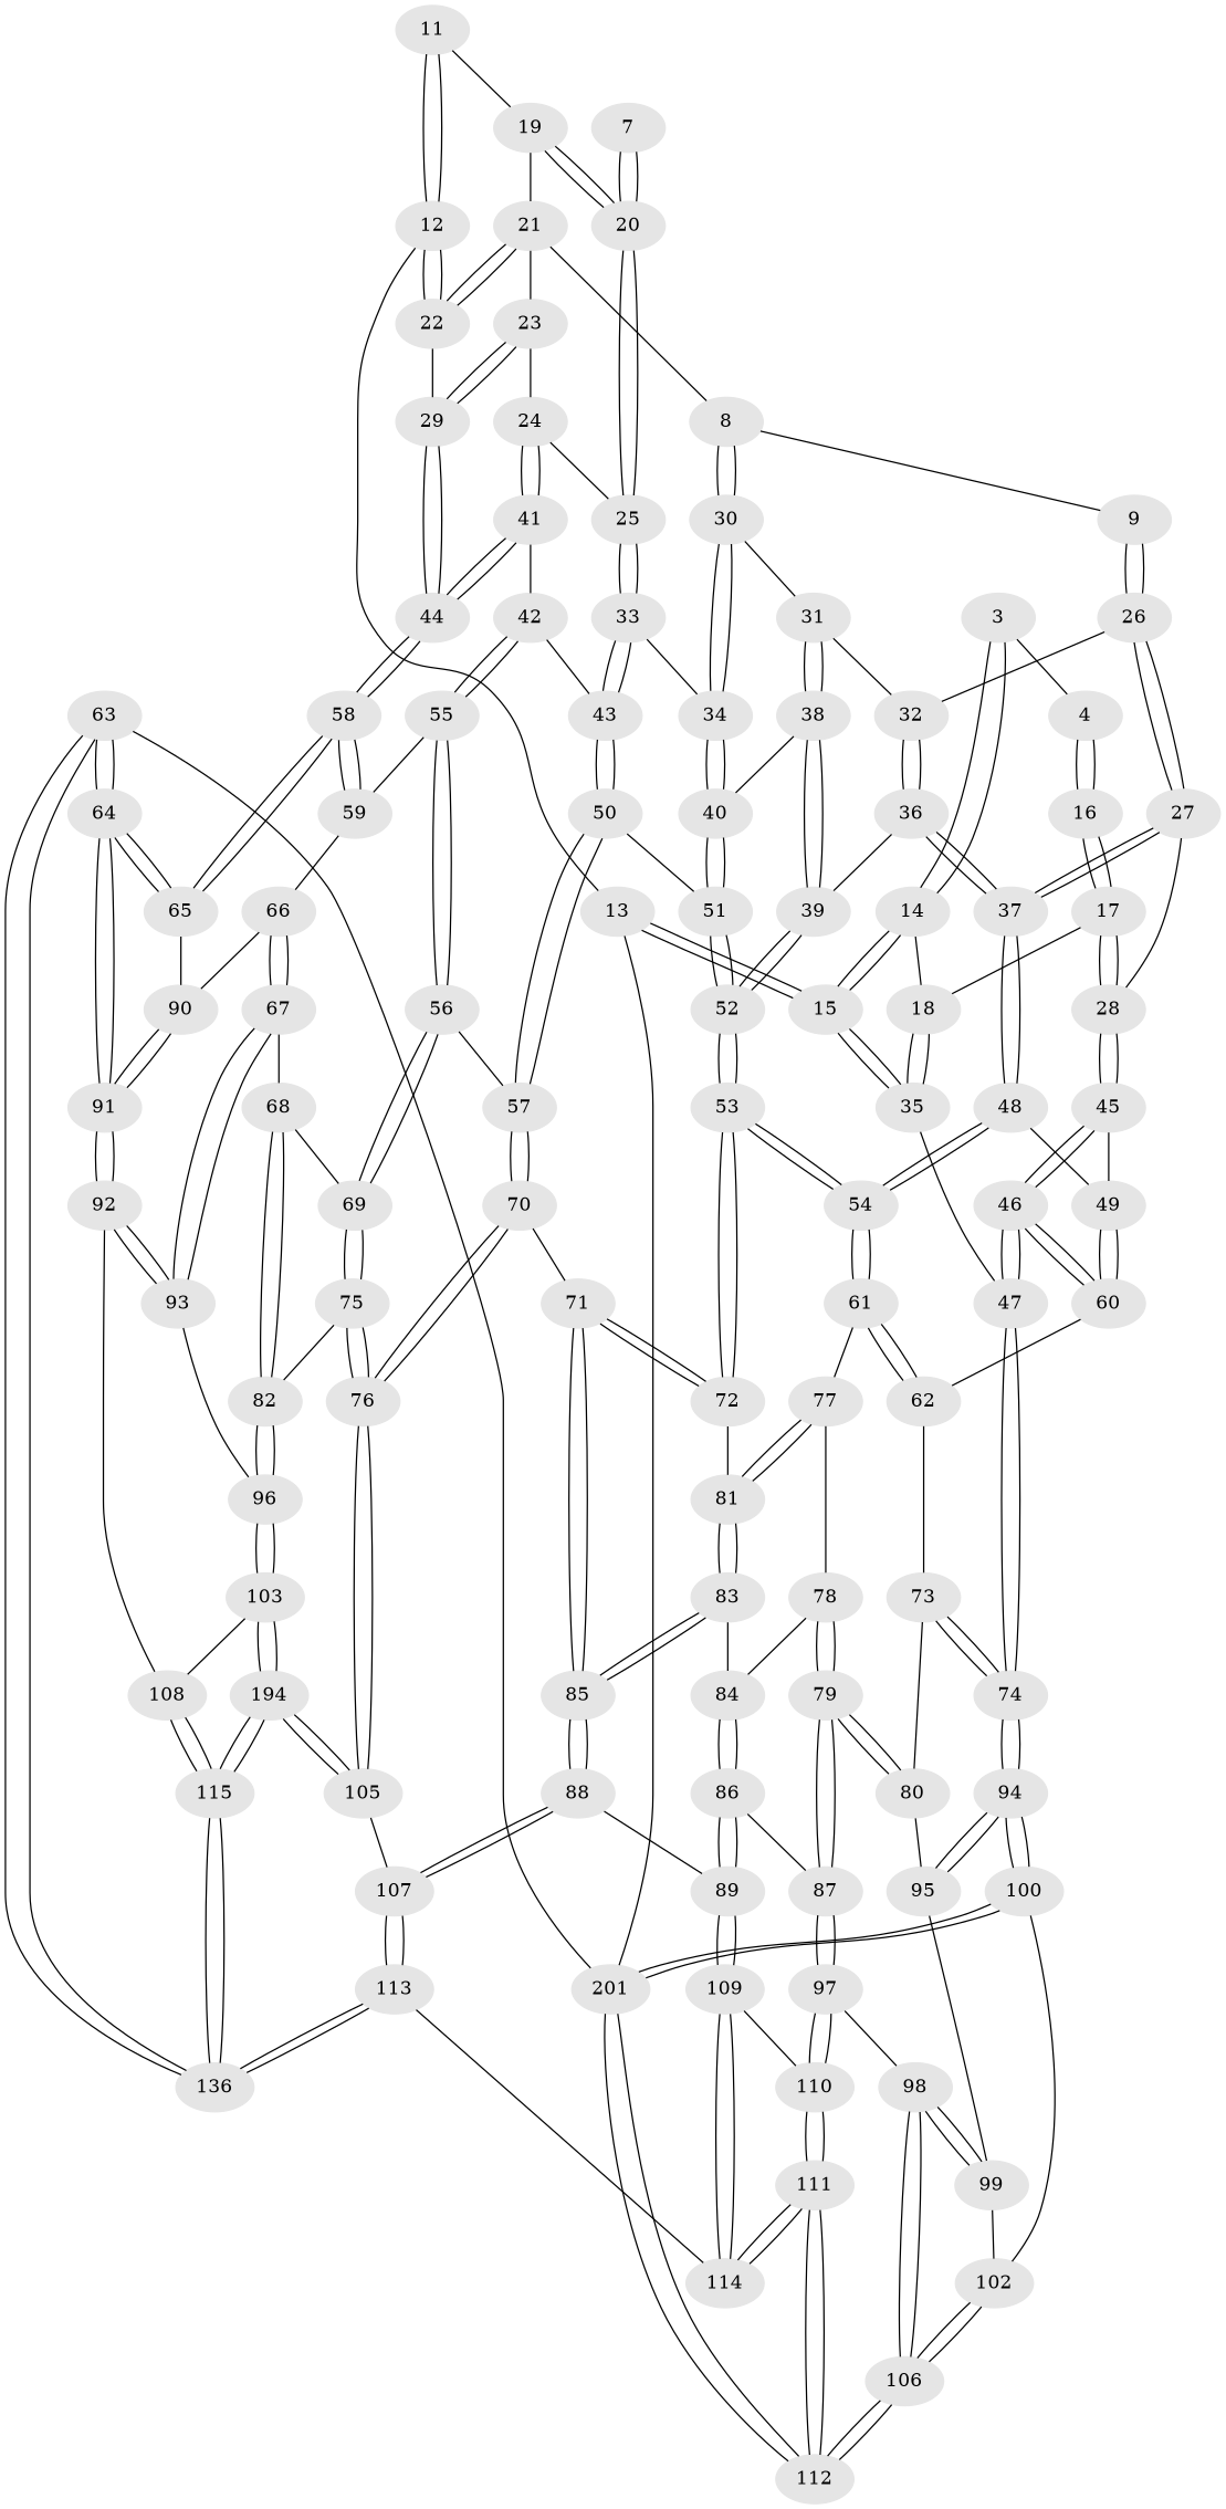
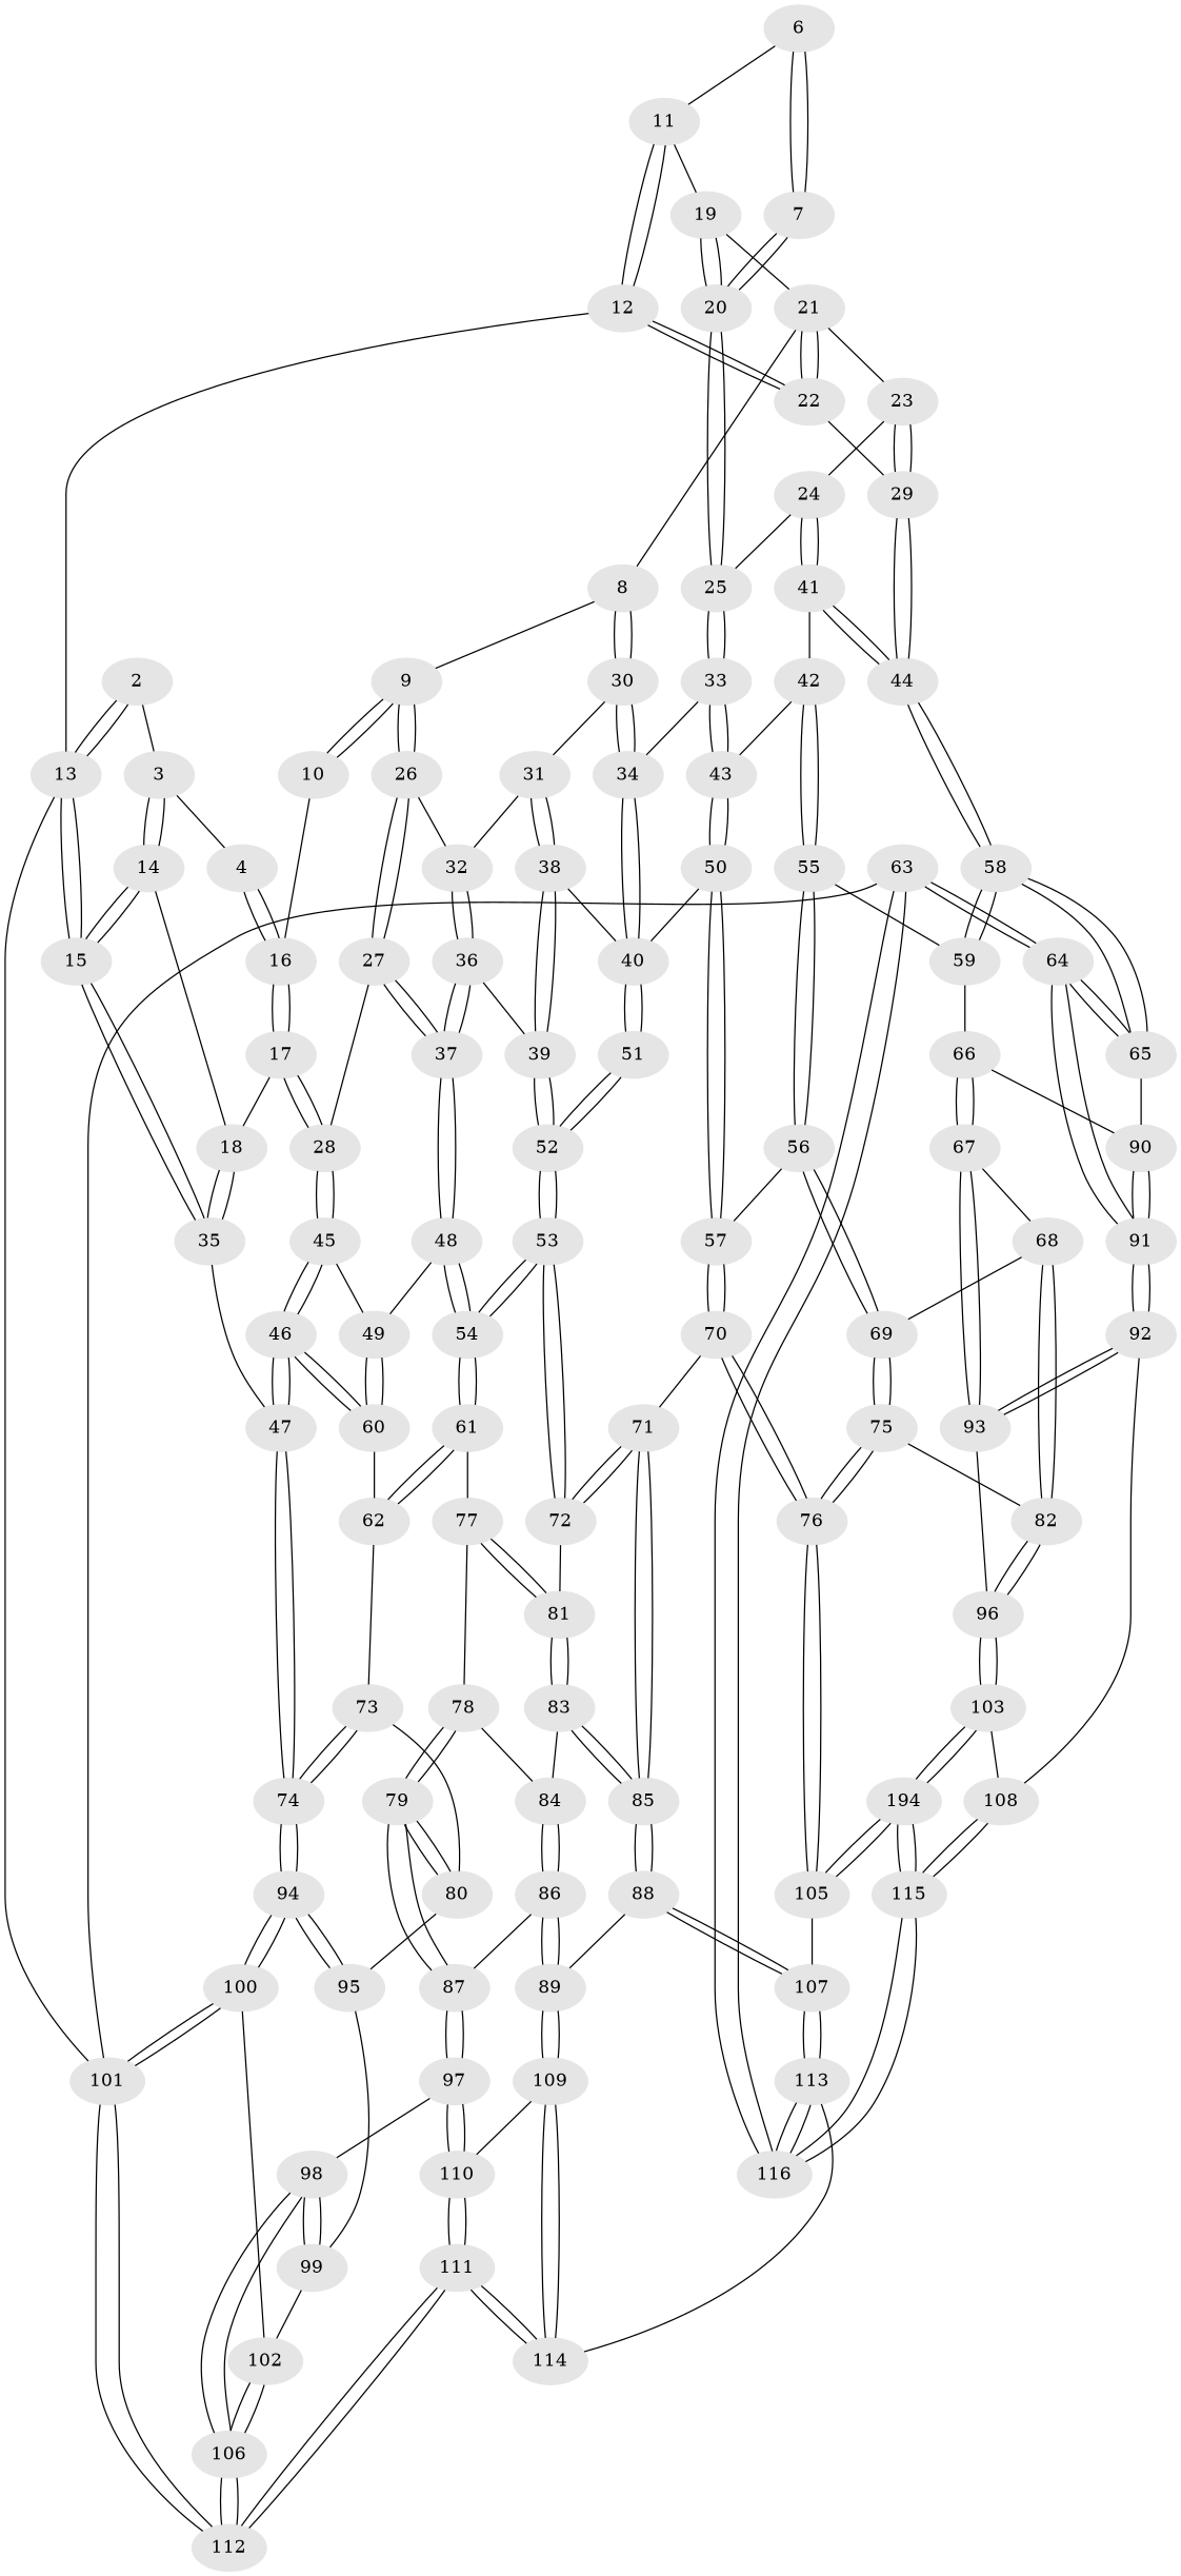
  graph {
    node [color=gray90 style=filled]
+   2
    3
    13
+   6
    7
    11
    4
    14
    15
-   101 [label=201]
+   101
    16
    18
    17
+   10
    20
    12
    19
    8
    9
    30
    25
    26
    31
    34
    27
    32
    22
    21
    29
    63
    64
-   116 [label=136]
+   116
    35
    112
    47
    28
    45
    23
    33
    24
    44
    41
    42
    43
    37
    36
    48
    46
    49
    58
    38
    40
    39
    50
    51
    74
    52
    54
    53
    55
    56
    59
    57
    65
    60
    62
    94
    61
    70
    72
    81
    77
    69
    66
    75
    71
    76
    90
    67
    73
    78
    80
    91
    92
    68
    93
    82
    96
    85
    105
    88
    83
    95
    100
    107
    79
    84
    87
    86
    97
    99
    103
    89
    109
    98
    110
    113
    114
    108
    115
    102
    n112 [label=194]
    106
    111
+   2 -- 3
+   2 -- 13
+   2 -- 13
    3 -- 4
    3 -- 14
    3 -- 14
    13 -- 15
    13 -- 15
    13 -- 101
+   6 -- 7
+   6 -- 7
+   6 -- 11
    7 -- 20
    7 -- 20
    11 -- 12
    11 -- 12
    11 -- 19
    4 -- 16
    4 -- 16
    14 -- 15
    14 -- 15
    14 -- 18
    15 -- 35
    15 -- 35
    101 -- 112
    101 -- 112
    16 -- 17
    16 -- 17
    18 -- 35
    18 -- 35
    17 -- 18
    17 -- 28
    17 -- 28
+   10 -- 16
    20 -- 25
    20 -- 25
    12 -- 13
    12 -- 22
    12 -- 22
    19 -- 20
    19 -- 20
    19 -- 21
    8 -- 9
    8 -- 30
    8 -- 30
+   9 -- 10
+   9 -- 10
    9 -- 26
    9 -- 26
    30 -- 31
    30 -- 34
    30 -- 34
    25 -- 33
    25 -- 33
    26 -- 27
    26 -- 27
    26 -- 32
    31 -- 32
    31 -- 38
    31 -- 38
    34 -- 40
    34 -- 40
    27 -- 28
    27 -- 37
    27 -- 37
    32 -- 36
    32 -- 36
    22 -- 29
    21 -- 8
    21 -- 22
    21 -- 22
    21 -- 23
    29 -- 44
    29 -- 44
    63 -- 101
    63 -- 64
    63 -- 64
    63 -- 116
    63 -- 116
    64 -- 65
    64 -- 65
    64 -- 91
    64 -- 91
    35 -- 47
    47 -- 74
    47 -- 74
    28 -- 45
    28 -- 45
    45 -- 46
    45 -- 46
    45 -- 49
    23 -- 29
    23 -- 29
    23 -- 24
    33 -- 34
    33 -- 43
    33 -- 43
    24 -- 25
    24 -- 41
    24 -- 41
    44 -- 58
    44 -- 58
    41 -- 44
    41 -- 44
    41 -- 42
    42 -- 43
    42 -- 55
    42 -- 55
    43 -- 50
    43 -- 50
    37 -- 48
    37 -- 48
    36 -- 37
    36 -- 37
    36 -- 39
    48 -- 49
    48 -- 54
    48 -- 54
    46 -- 47
    46 -- 47
    46 -- 60
    46 -- 60
    49 -- 60
    49 -- 60
    58 -- 59
    58 -- 59
    58 -- 65
    58 -- 65
    38 -- 40
    38 -- 39
    38 -- 39
    40 -- 51
    40 -- 51
    39 -- 52
    39 -- 52
-   50 -- 51
+   50 -- 40
    50 -- 57
    50 -- 57
    51 -- 52
    51 -- 52
    74 -- 94
    74 -- 94
    52 -- 53
    52 -- 53
    54 -- 61
    54 -- 61
    53 -- 54
    53 -- 54
    53 -- 72
    53 -- 72
    55 -- 56
    55 -- 56
    55 -- 59
    56 -- 57
    56 -- 69
    56 -- 69
    59 -- 66
    57 -- 70
    57 -- 70
    65 -- 90
    60 -- 62
    62 -- 73
    94 -- 95
    94 -- 95
    94 -- 100
    94 -- 100
    61 -- 62
    61 -- 62
    61 -- 77
    70 -- 71
    70 -- 76
    70 -- 76
    72 -- 81
    81 -- 83
    81 -- 83
    77 -- 81
    77 -- 81
    77 -- 78
    69 -- 75
    69 -- 75
    66 -- 90
    66 -- 67
    66 -- 67
    75 -- 76
    75 -- 76
    75 -- 82
    71 -- 72
    71 -- 72
    71 -- 85
    71 -- 85
    76 -- 105
    76 -- 105
    90 -- 91
    90 -- 91
    67 -- 68
    67 -- 93
    67 -- 93
    73 -- 74
    73 -- 74
    73 -- 80
    78 -- 79
    78 -- 79
    78 -- 84
    80 -- 95
    91 -- 92
    91 -- 92
    92 -- 93
    92 -- 93
    92 -- 108
    68 -- 69
    68 -- 82
    68 -- 82
    93 -- 96
    82 -- 96
    82 -- 96
    96 -- 103
    96 -- 103
    85 -- 88
    85 -- 88
    105 -- 107
    88 -- 107
    88 -- 107
    88 -- 89
    83 -- 85
    83 -- 85
    83 -- 84
    95 -- 99
    100 -- 101
    100 -- 101
    100 -- 102
    107 -- 113
    107 -- 113
    79 -- 80
    79 -- 80
    79 -- 87
    79 -- 87
    84 -- 86
    84 -- 86
    87 -- 97
    87 -- 97
    86 -- 87
    86 -- 89
    86 -- 89
    97 -- 98
    97 -- 110
    97 -- 110
    99 -- 102
    103 -- 108
    103 -- n112
    103 -- n112
    89 -- 109
    89 -- 109
    109 -- 110
    109 -- 114
    109 -- 114
    98 -- 99
    98 -- 99
    98 -- 106
    98 -- 106
    110 -- 111
    110 -- 111
    113 -- 116
    113 -- 116
    113 -- 114
    108 -- 115
    108 -- 115
    115 -- 116
    115 -- 116
    102 -- 106
    102 -- 106
    n112 -- 105
    n112 -- 105
    n112 -- 115
    n112 -- 115
    106 -- 112
    106 -- 112
    111 -- 112
    111 -- 112
    111 -- 114
    111 -- 114
  }
